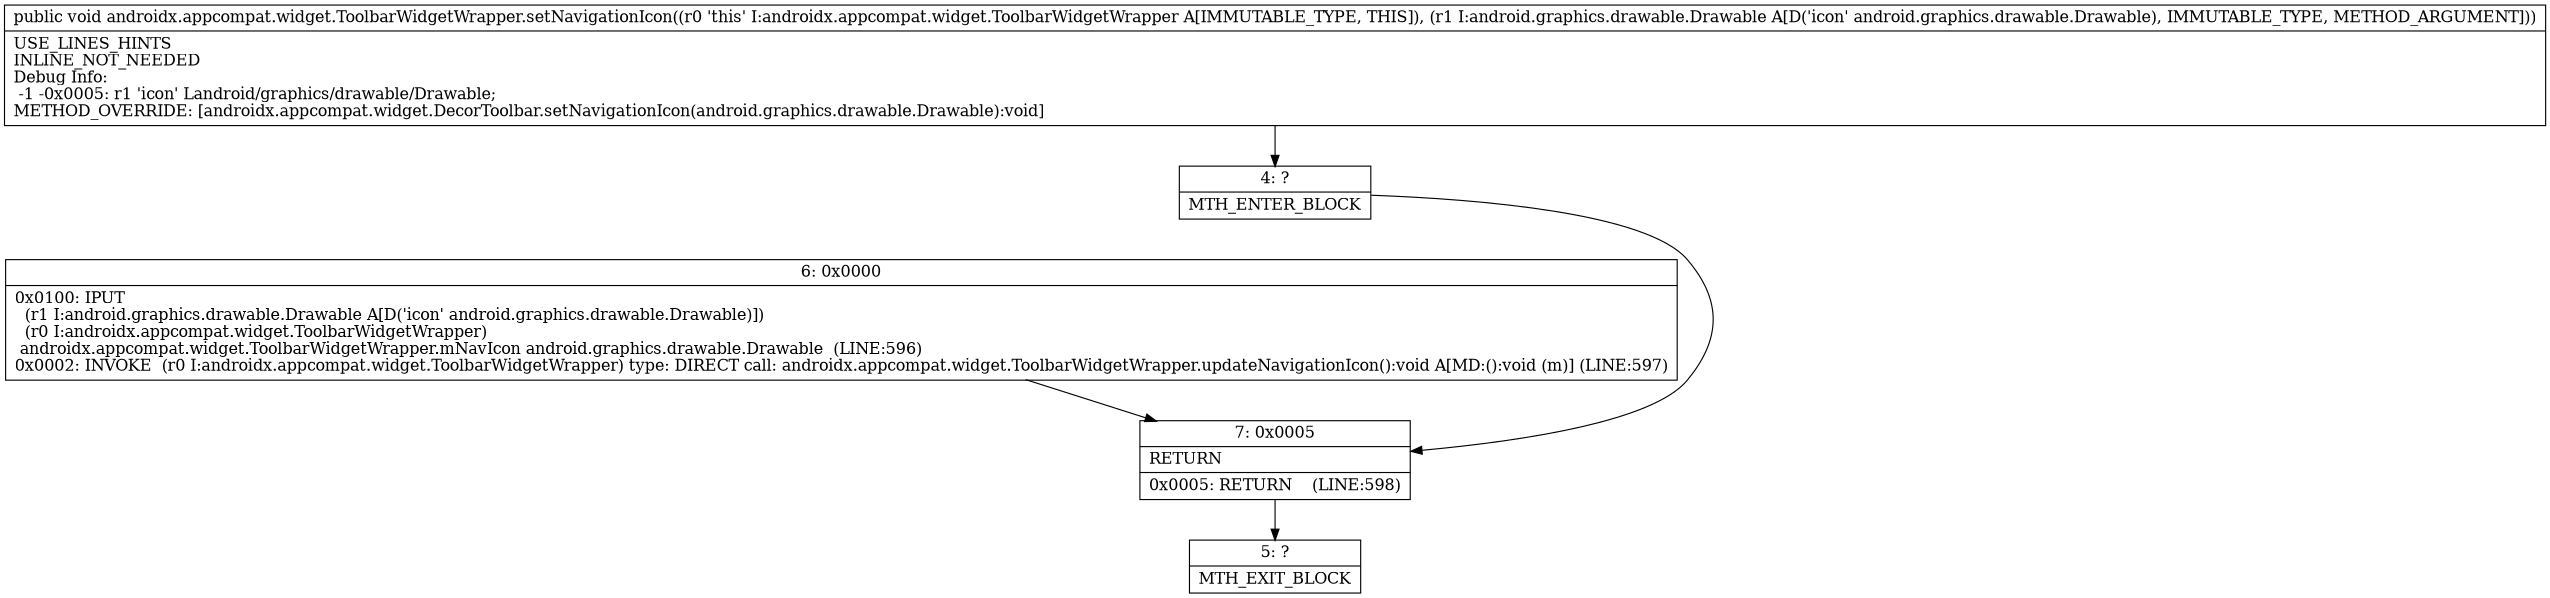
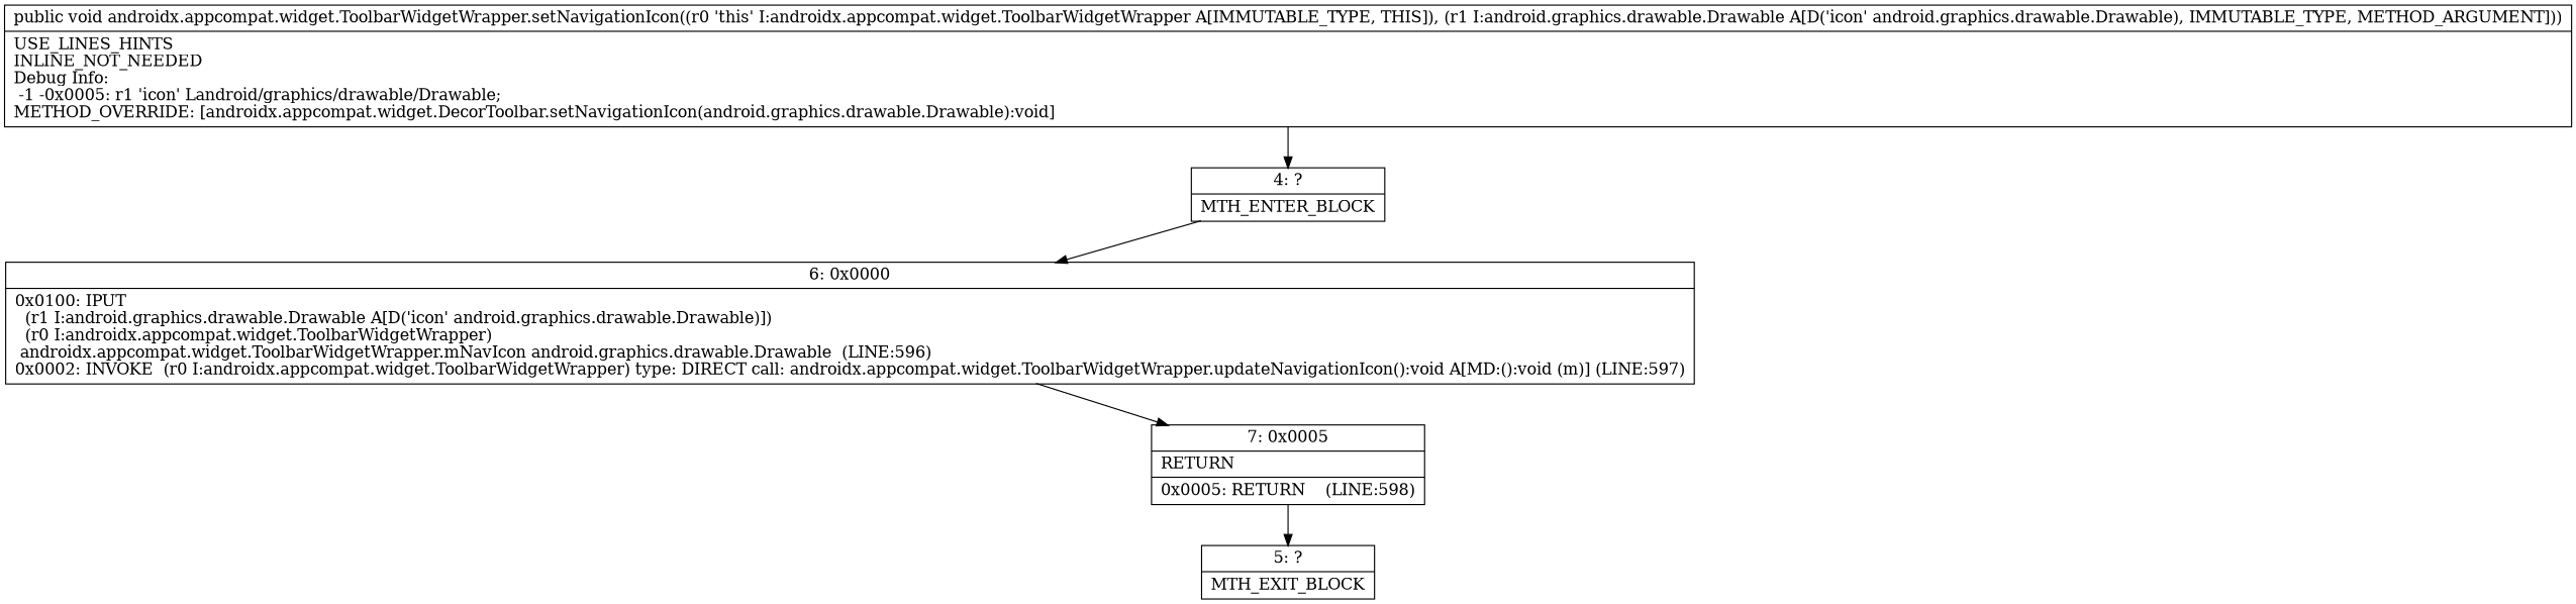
  digraph {
    node [shape=record]
    n1 [label="{4\:\ ?|MTH_ENTER_BLOCK\l}"]
    n2 [label="{6\:\ 0x0000|0x0100: IPUT  \l  (r1 I:android.graphics.drawable.Drawable A[D('icon' android.graphics.drawable.Drawable)])\l  (r0 I:androidx.appcompat.widget.ToolbarWidgetWrapper)\l androidx.appcompat.widget.ToolbarWidgetWrapper.mNavIcon android.graphics.drawable.Drawable  (LINE:596)\l0x0002: INVOKE  (r0 I:androidx.appcompat.widget.ToolbarWidgetWrapper) type: DIRECT call: androidx.appcompat.widget.ToolbarWidgetWrapper.updateNavigationIcon():void A[MD:():void (m)] (LINE:597)\l}"]
    n3 [label="{7\:\ 0x0005|RETURN\l|0x0005: RETURN    (LINE:598)\l}"]
    n4 [label="{5\:\ ?|MTH_EXIT_BLOCK\l}"]
    n5 [label="{public void androidx.appcompat.widget.ToolbarWidgetWrapper.setNavigationIcon((r0 'this' I:androidx.appcompat.widget.ToolbarWidgetWrapper A[IMMUTABLE_TYPE, THIS]), (r1 I:android.graphics.drawable.Drawable A[D('icon' android.graphics.drawable.Drawable), IMMUTABLE_TYPE, METHOD_ARGUMENT]))  | USE_LINES_HINTS\lINLINE_NOT_NEEDED\lDebug Info:\l  \-1 \-0x0005: r1 'icon' Landroid\/graphics\/drawable\/Drawable;\lMETHOD_OVERRIDE: [androidx.appcompat.widget.DecorToolbar.setNavigationIcon(android.graphics.drawable.Drawable):void]\l}"]
-   n1 -> n3
+   n1 -> n2
    n2 -> n3
    n3 -> n4
    n5 -> n1
  }
